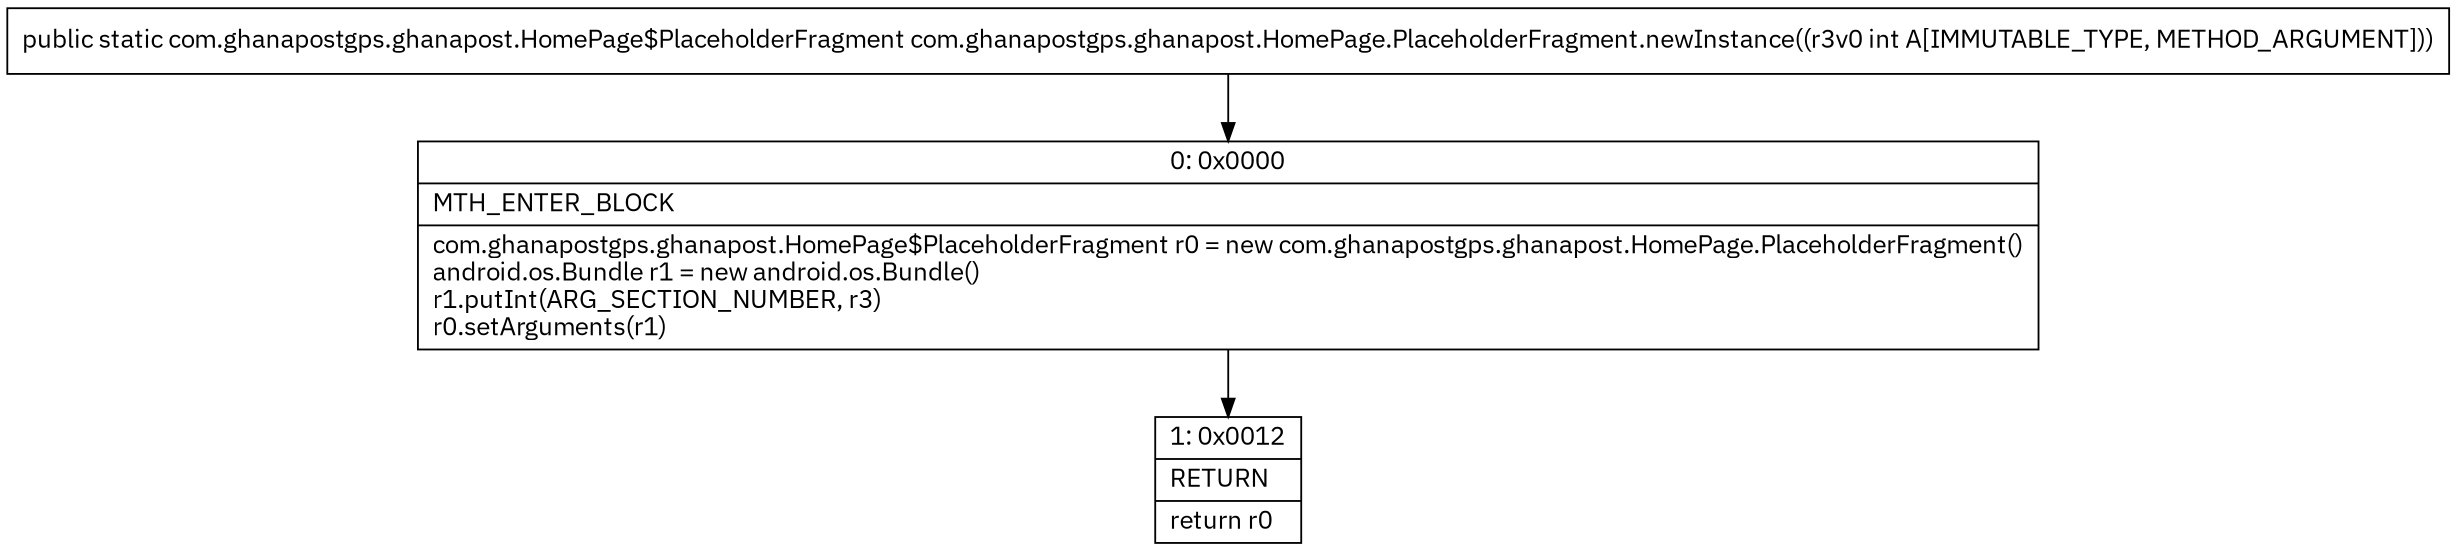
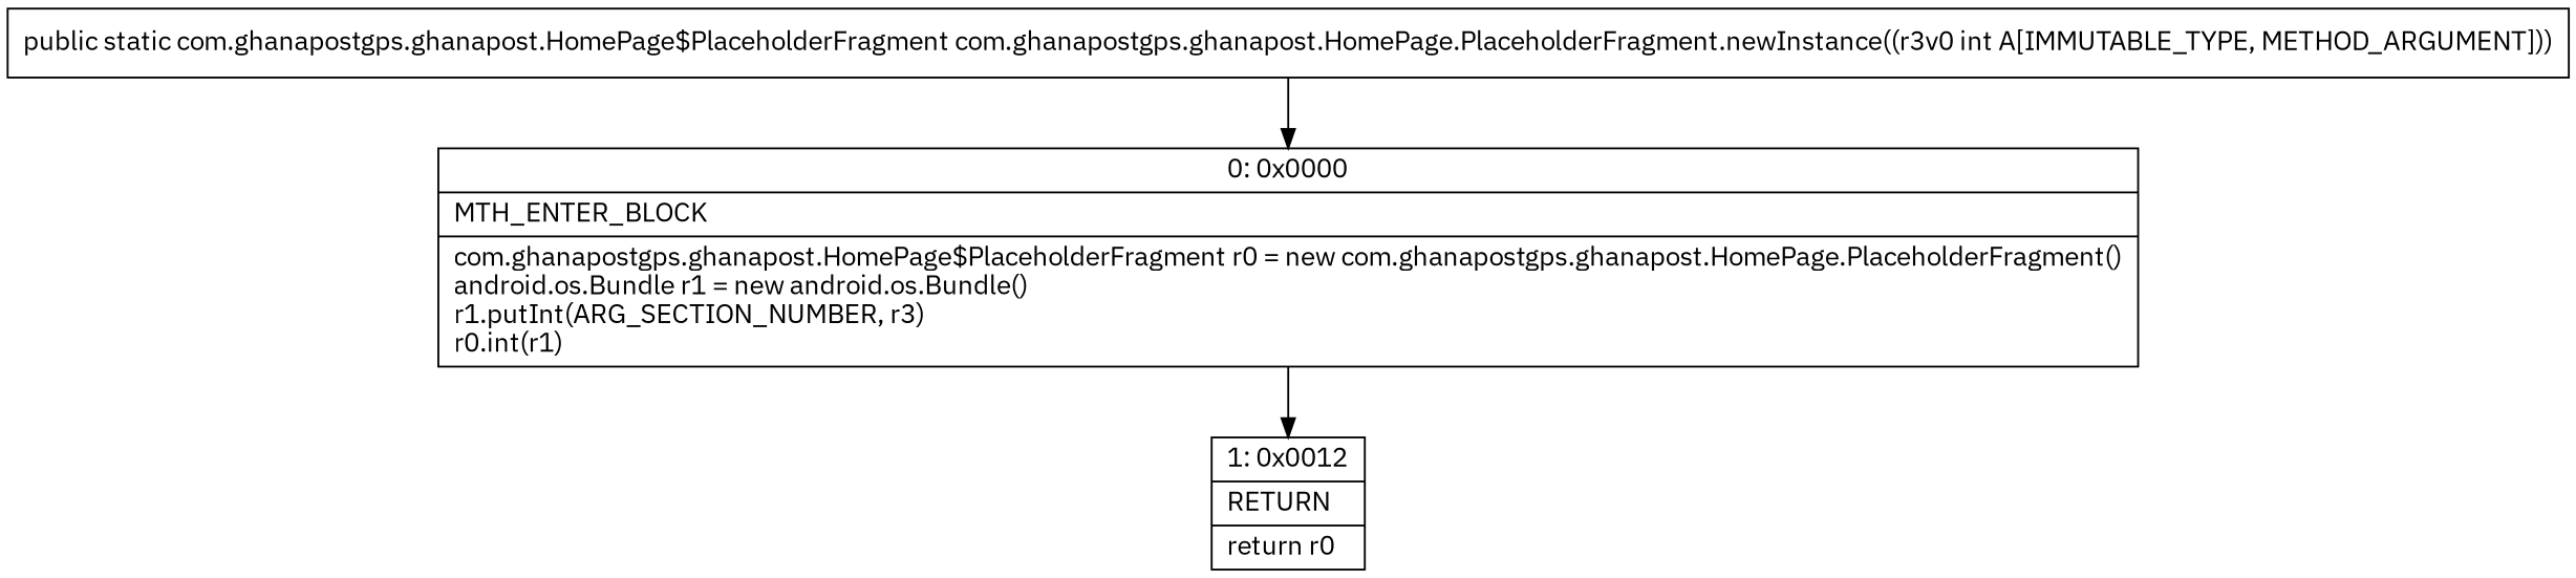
  digraph {
    fontname="IBM Plex Sans"
    node [shape=record fontname="IBM Plex Sans"]
    edge [fontname="IBM Plex Sans"]
-   n1 [label="{0\:\ 0x0000|MTH_ENTER_BLOCK\l|com.ghanapostgps.ghanapost.HomePage$PlaceholderFragment r0 = new com.ghanapostgps.ghanapost.HomePage.PlaceholderFragment()\landroid.os.Bundle r1 = new android.os.Bundle()\lr1.putInt(ARG_SECTION_NUMBER, r3)\lr0.setArguments(r1)\l}"]
+   n1 [label="{0\:\ 0x0000|MTH_ENTER_BLOCK\l|com.ghanapostgps.ghanapost.HomePage$PlaceholderFragment r0 = new com.ghanapostgps.ghanapost.HomePage.PlaceholderFragment()\landroid.os.Bundle r1 = new android.os.Bundle()\lr1.putInt(ARG_SECTION_NUMBER, r3)\lr0.int(r1)\l}"]
    n2 [label="{1\:\ 0x0012|RETURN\l|return r0\l}"]
    n3 [label="{public static com.ghanapostgps.ghanapost.HomePage$PlaceholderFragment com.ghanapostgps.ghanapost.HomePage.PlaceholderFragment.newInstance((r3v0 int A[IMMUTABLE_TYPE, METHOD_ARGUMENT])) }"]
    n1 -> n2
    n3 -> n1
  }
